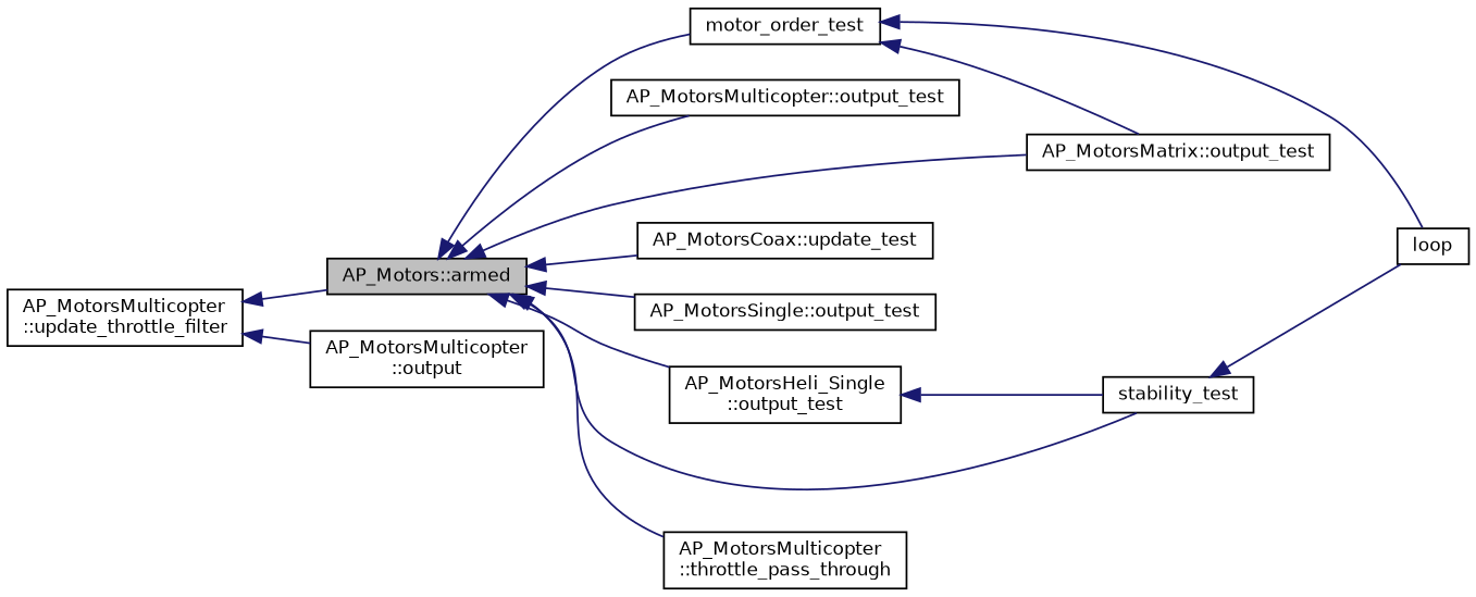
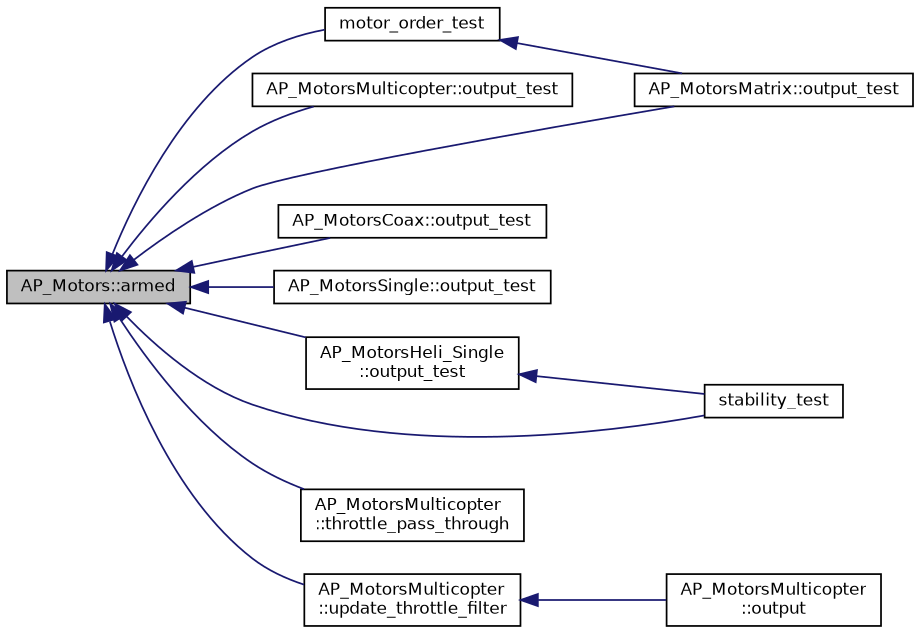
  digraph {
    rankdir=LR
    node [color=black fillcolor=white fontname=Helvetica fontsize=10 shape=record style=filled]
    edge [color=midnightblue dir=back fontname=Helvetica fontsize=10 labelfontname=Helvetica labelfontsize=10 style=solid]
    n1 [fillcolor=grey75 fontcolor=black height=0.2 label="AP_Motors::armed" width=0.4]
    n2 [height=0.2 label=motor_order_test width=0.4]
    n3 [height=0.2 label="AP_MotorsMulticopter::output_test" width=0.4]
    n4 [height=0.2 label="AP_MotorsMatrix::output_test" width=0.4]
-   n5 [height=0.2 label="AP_MotorsCoax::update_test" width=0.4]
+   n5 [height=0.2 label="AP_MotorsCoax::output_test" width=0.4]
    n6 [height=0.2 label="AP_MotorsSingle::output_test" width=0.4]
    n7 [height=0.2 label="AP_MotorsHeli_Single\l::output_test" width=0.4]
    n8 [height=0.2 label=stability_test width=0.4]
    n9 [height=0.2 label="AP_MotorsMulticopter\l::throttle_pass_through" width=0.4]
    n10 [height=0.2 label="AP_MotorsMulticopter\l::update_throttle_filter" width=0.4]
-   n11 [height=0.2 label=loop width=0.4]
    n12 [height=0.2 label="AP_MotorsMulticopter\l::output" width=0.4]
    n1 -> n2
    n1 -> n3
    n1 -> n4
    n1 -> n5
    n1 -> n6
    n1 -> n7
    n1 -> n8
    n1 -> n9
-   n10 -> n1
+   n1 -> n10
    n2 -> n4
-   n2 -> n11
    n7 -> n8
-   n8 -> n11
    n10 -> n12
  }
